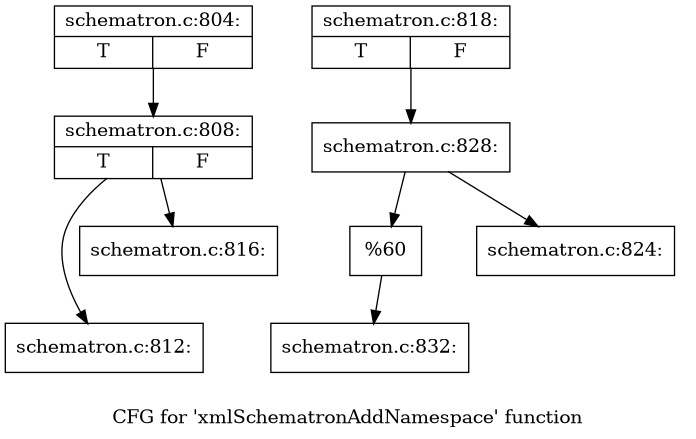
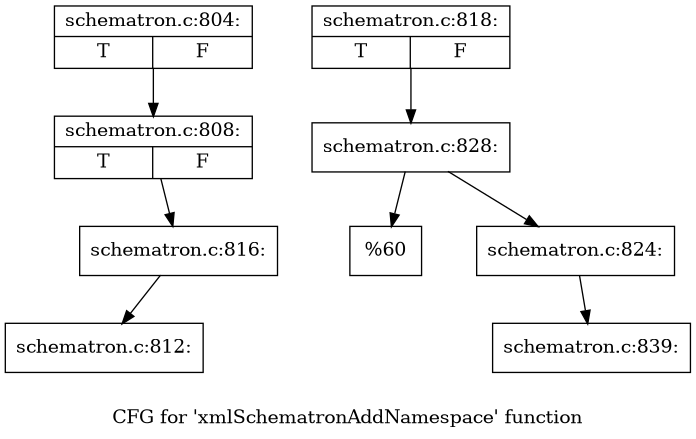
  digraph {
    label="CFG for 'xmlSchematronAddNamespace' function"
    node [shape=record]
    n1 [label="{schematron.c:804:|{<s0>T|<s1>F}}"]
    n2 [label="{schematron.c:808:|{<s0>T|<s1>F}}"]
    n3 [label="{schematron.c:812:}"]
    n4 [label="{schematron.c:816:}"]
    n5 [label="{schematron.c:818:|{<s0>T|<s1>F}}"]
    n6 [label="{schematron.c:828:}"]
    n7 [label="{%60}"]
-   n8 [label="{schematron.c:832:}"]
+   n9 [label="{schematron.c:839:}"]
    n10 [label="{schematron.c:824:}"]
    n1 -> n2
-   n2 -> n3
+   n4 -> n3
    n2 -> n4
    n5 -> n6
    n6 -> n7
    n6 -> n10
-   n7 -> n8
+   n10 -> n9
  }
